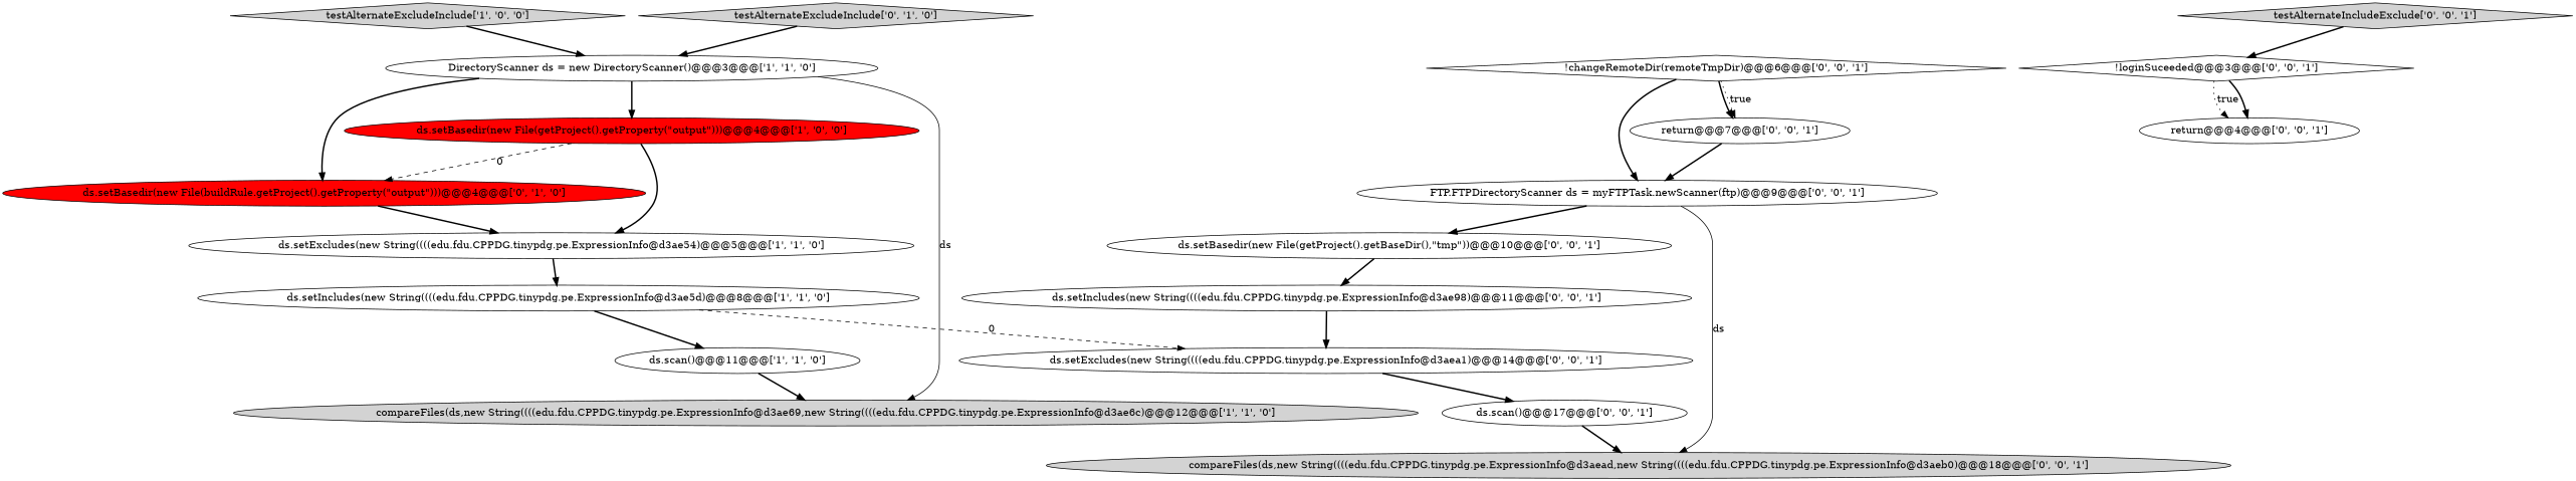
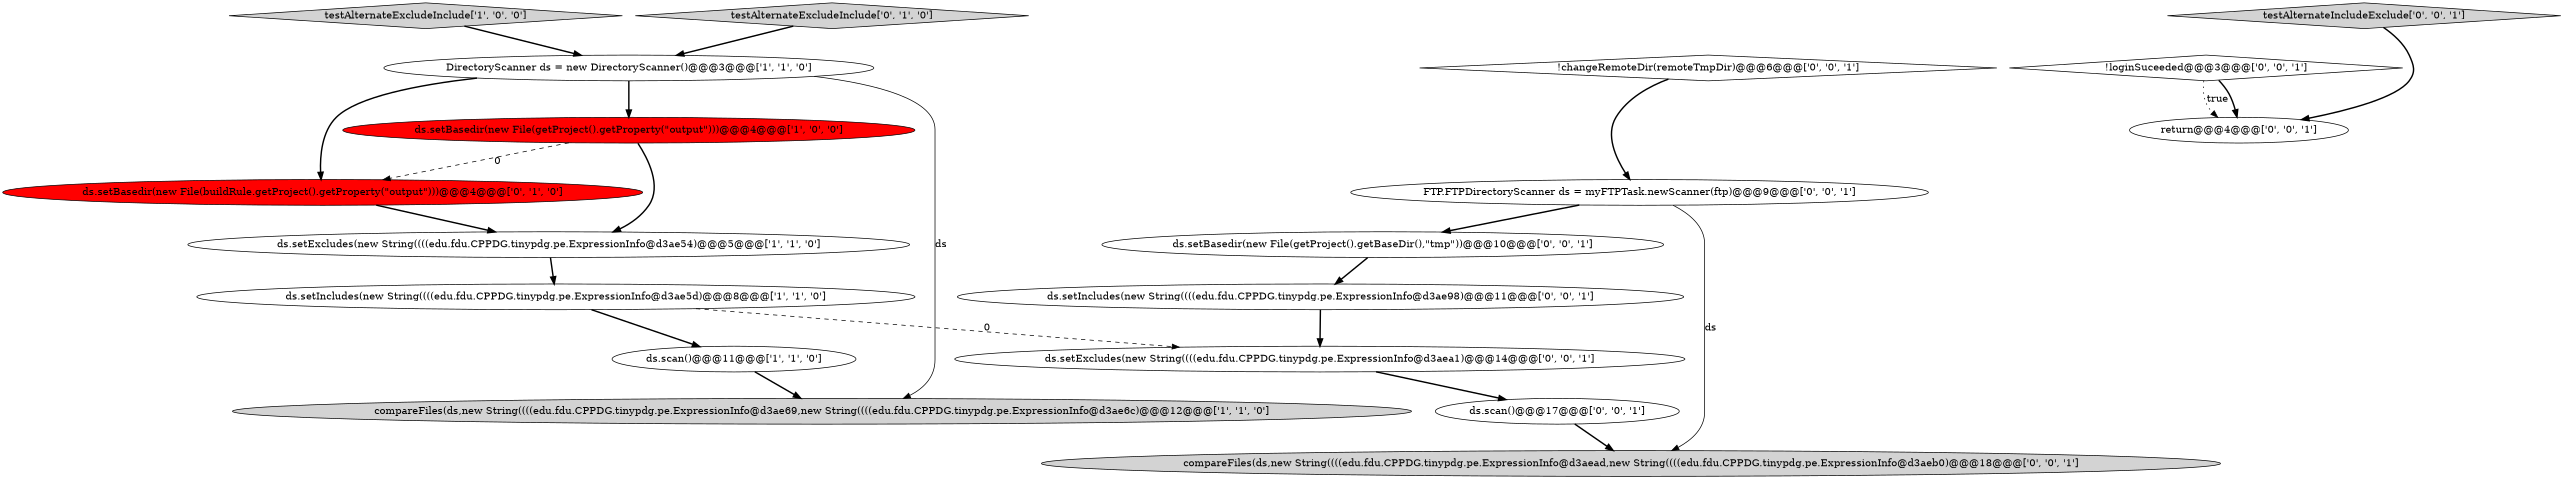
  digraph {
    node [fillcolor=white shape=ellipse style=filled]
    edge [style=bold]
    n1 [label="ds.scan()@@@11@@@['1', '1', '0']"]
    n2 [fillcolor=lightgray label="compareFiles(ds,new String((((edu.fdu.CPPDG.tinypdg.pe.ExpressionInfo@d3ae69,new String((((edu.fdu.CPPDG.tinypdg.pe.ExpressionInfo@d3ae6c)@@@12@@@['1', '1', '0']"]
    n3 [label="ds.setExcludes(new String((((edu.fdu.CPPDG.tinypdg.pe.ExpressionInfo@d3ae54)@@@5@@@['1', '1', '0']"]
    n4 [label="ds.setIncludes(new String((((edu.fdu.CPPDG.tinypdg.pe.ExpressionInfo@d3ae5d)@@@8@@@['1', '1', '0']"]
    n5 [label="ds.setExcludes(new String((((edu.fdu.CPPDG.tinypdg.pe.ExpressionInfo@d3aea1)@@@14@@@['0', '0', '1']"]
    n6 [label="ds.scan()@@@17@@@['0', '0', '1']"]
    n7 [label="!loginSuceeded@@@3@@@['0', '0', '1']" shape=diamond]
    n8 [label="return@@@4@@@['0', '0', '1']"]
    n9 [label="!changeRemoteDir(remoteTmpDir)@@@6@@@['0', '0', '1']" shape=diamond]
    n10 [label="FTP.FTPDirectoryScanner ds = myFTPTask.newScanner(ftp)@@@9@@@['0', '0', '1']"]
-   n11 [label="return@@@7@@@['0', '0', '1']"]
    n12 [fillcolor=lightgray label="compareFiles(ds,new String((((edu.fdu.CPPDG.tinypdg.pe.ExpressionInfo@d3aead,new String((((edu.fdu.CPPDG.tinypdg.pe.ExpressionInfo@d3aeb0)@@@18@@@['0', '0', '1']"]
    n13 [fillcolor=lightgray label="testAlternateExcludeInclude['1', '0', '0']" shape=diamond]
    n14 [label="DirectoryScanner ds = new DirectoryScanner()@@@3@@@['1', '1', '0']"]
    n15 [fillcolor=red label="ds.setBasedir(new File(getProject().getProperty(\"output\")))@@@4@@@['1', '0', '0']"]
    n16 [fillcolor=red label="ds.setBasedir(new File(buildRule.getProject().getProperty(\"output\")))@@@4@@@['0', '1', '0']"]
    n17 [label="ds.setBasedir(new File(getProject().getBaseDir(),\"tmp\"))@@@10@@@['0', '0', '1']"]
    n18 [label="ds.setIncludes(new String((((edu.fdu.CPPDG.tinypdg.pe.ExpressionInfo@d3ae98)@@@11@@@['0', '0', '1']"]
    n19 [fillcolor=lightgray label="testAlternateIncludeExclude['0', '0', '1']" shape=diamond]
    n20 [fillcolor=lightgray label="testAlternateExcludeInclude['0', '1', '0']" shape=diamond]
    n1 -> n2
    n3 -> n4
    n4 -> n1
    n4 -> n5 [label=0 style=dashed]
    n5 -> n6
    n6 -> n12
    n7 -> n8 [label=true style=dotted]
    n7 -> n8
    n9 -> n10
-   n9 -> n11
-   n9 -> n11 [label=true style=dotted]
    n10 -> n12 [label=ds style=solid]
    n10 -> n17
-   n11 -> n10
    n13 -> n14
    n14 -> n2 [label=ds style=solid]
    n14 -> n15
    n14 -> n16
    n15 -> n3
    n15 -> n16 [label=0 style=dashed]
    n16 -> n3
    n17 -> n18
    n18 -> n5
-   n19 -> n7
+   n19 -> n8
    n20 -> n14
  }
